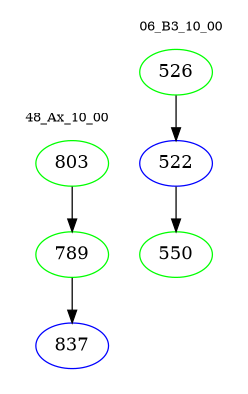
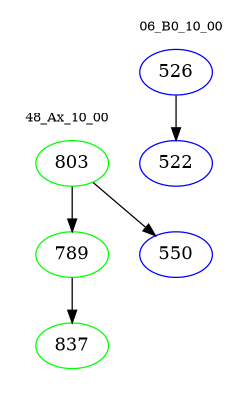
  digraph {
    node [color=green]
    edge [color=black]
    n1 [label=803]
    n2 [label=789]
-   n3 [color=blue label=837]
-   n4 [label=526]
+   n3 [label=837]
+   n4 [color=blue label=526]
    n5 [color=blue label=522]
-   n6 [label=550]
+   n6 [color=blue label=550]
    subgraph cluster_1 {
      color=white
      fontsize=10
      label="48_Ax_10_00"
      n1
      n2
      n3
    }
    subgraph cluster_2 {
      color=white
      fontsize=10
-     label="06_B3_10_00"
+     label="06_B0_10_00"
      n4
      n5
      n6
    }
    n1 -> n2
    n2 -> n3
    n4 -> n5
-   n5 -> n6
+   n1 -> n6
  }
